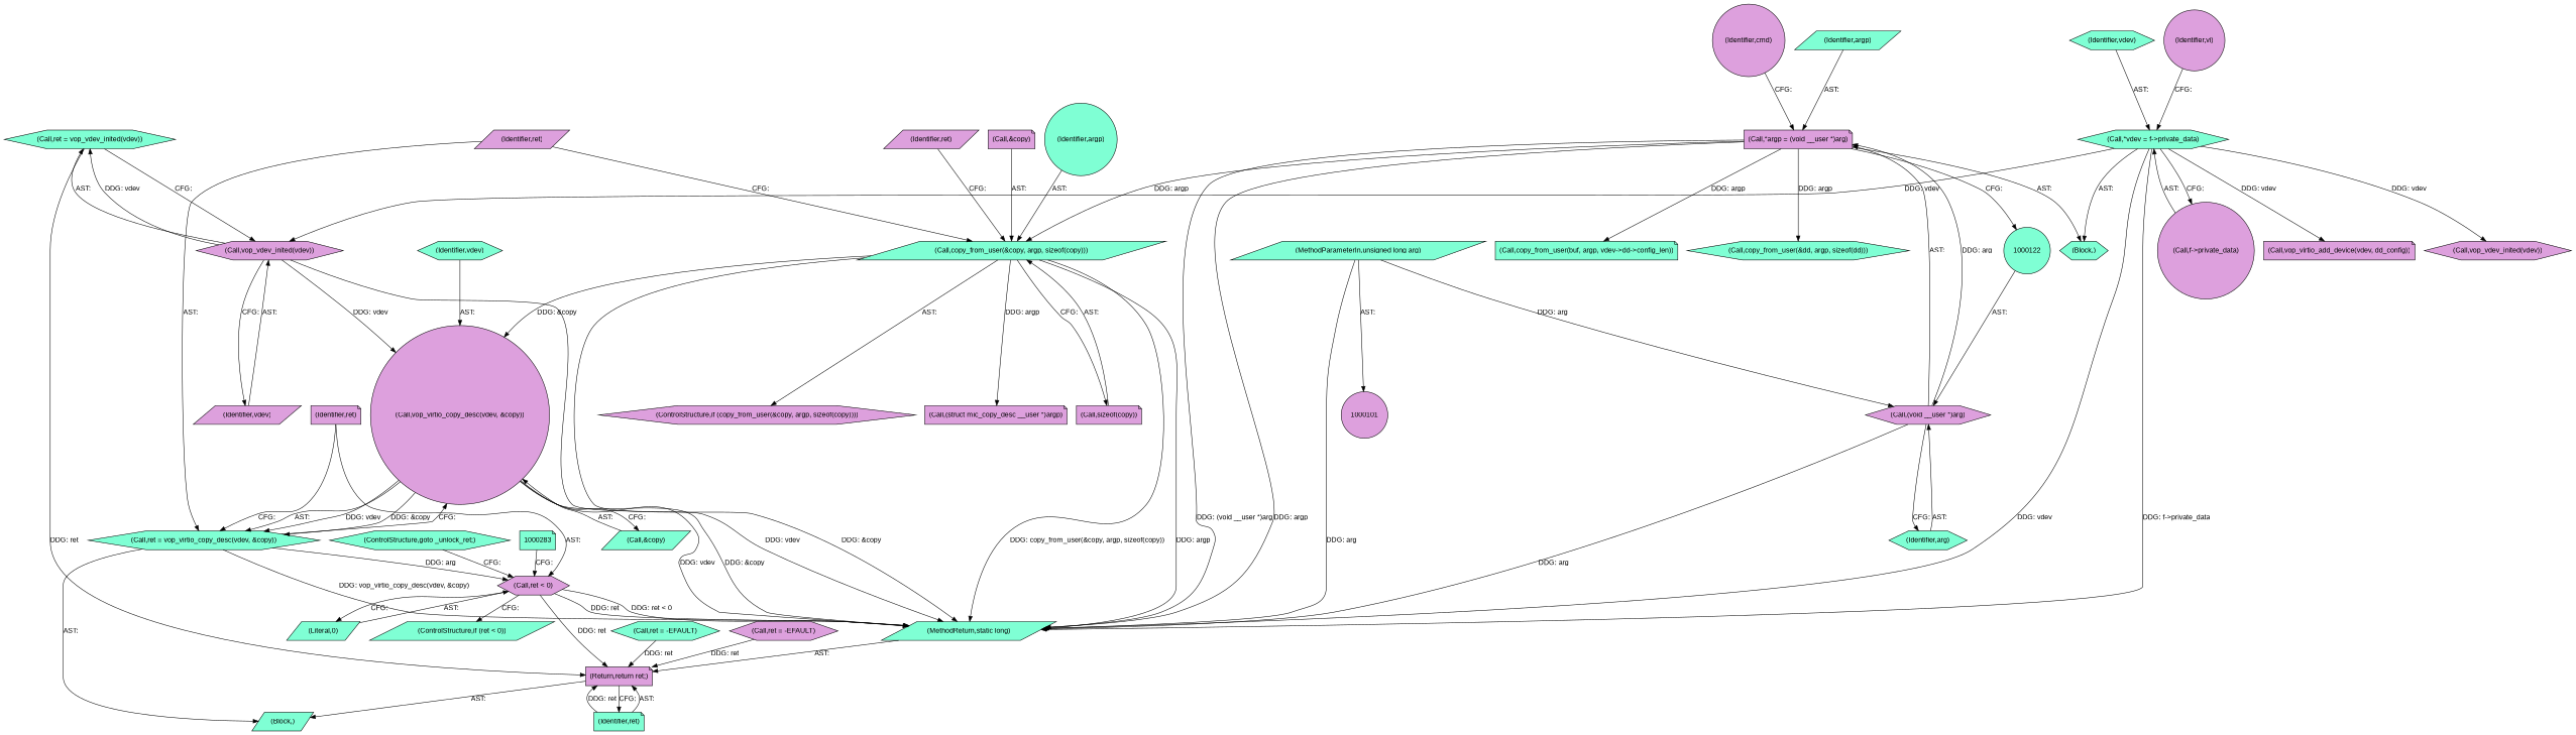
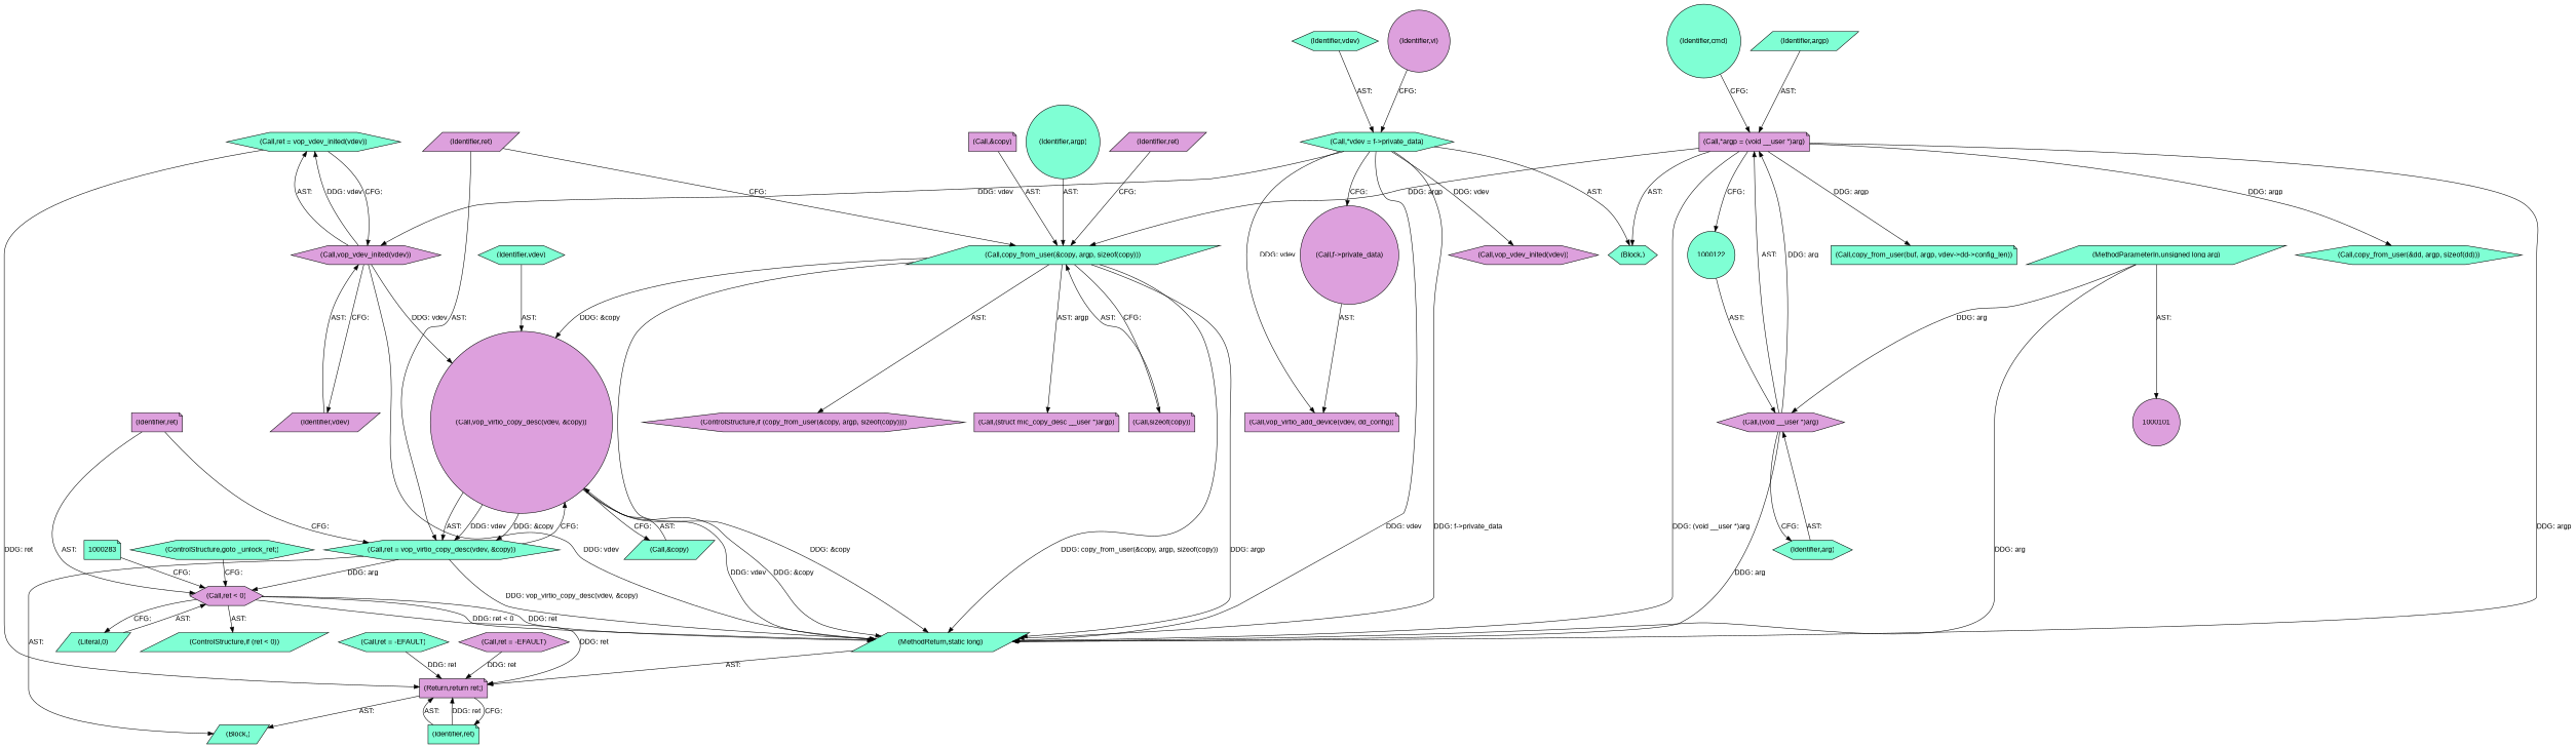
  digraph {
    fontname="Liberation Sans"
    node [fillcolor=aquamarine fontname="Liberation Sans" shape=hexagon style=filled]
    edge [fontname="Liberation Sans"]
    n1 [fillcolor=plum label="(Call,vop_virtio_copy_desc(vdev, &copy))" shape=circle]
    n2 [label="(Call,ret = vop_virtio_copy_desc(vdev, &copy))"]
    n3 [label="(MethodReturn,static long)" shape=parallelogram]
    n4 [label="(Call,&copy)" shape=parallelogram]
    n5 [fillcolor=plum label="(Call,ret < 0)"]
    n6 [label="(Block,)" shape=parallelogram]
    n7 [fillcolor=plum label="(Return,return ret;)" shape=note]
    n8 [fillcolor=plum label="(Call,vop_vdev_inited(vdev))"]
    n9 [fillcolor=plum label="(Identifier,vdev)" shape=parallelogram]
    n10 [label="(Call,ret = vop_vdev_inited(vdev))"]
    n11 [label="(Call,*vdev = f->private_data)"]
    n12 [fillcolor=plum label="(Call,f->private_data)" shape=circle]
    n13 [fillcolor=plum label="(Call,vop_virtio_add_device(vdev, dd_config))" shape=note]
    n14 [label="(Block,)"]
    n15 [fillcolor=plum label="(Call,vop_vdev_inited(vdev))"]
    n16 [label="(Call,copy_from_user(&copy, argp, sizeof(copy)))" shape=parallelogram]
    n17 [fillcolor=plum label="(ControlStructure,if (copy_from_user(&copy, argp, sizeof(copy))))"]
    n18 [fillcolor=plum label="(Call,(struct mic_copy_desc __user *)argp)" shape=note]
    n19 [fillcolor=plum label="(Call,sizeof(copy))" shape=note]
    n20 [fillcolor=plum label="(Call,*argp = (void __user *)arg)" shape=note]
    n21 [label="(Call,copy_from_user(buf, argp, vdev->dd->config_len))" shape=note]
    n22 [label="(Call,copy_from_user(&dd, argp, sizeof(dd)))"]
    1000122 [shape=circle]
    n24 [fillcolor=plum label="(Call,(void __user *)arg)"]
    n25 [label="(Identifier,arg)"]
    n26 [label="(MethodParameterIn,unsigned long arg)" shape=parallelogram]
    1000101 [fillcolor=plum shape=circle]
    n28 [label="(ControlStructure,if (ret < 0))" shape=parallelogram]
    n29 [label="(Literal,0)" shape=parallelogram]
    n30 [label="(Identifier,ret)" shape=note]
    n31 [fillcolor=plum label="(Identifier,ret)" shape=parallelogram]
    n32 [fillcolor=plum label="(Identifier,ret)" shape=parallelogram]
    n33 [label="(Call,ret = -EFAULT)"]
    n34 [label="(Identifier,vdev)"]
    n35 [label="(ControlStructure,goto _unlock_ret;)"]
    n36 [fillcolor=plum label="(Call,&copy)" shape=note]
    n37 [fillcolor=plum label="(Identifier,ret)" shape=note]
    n38 [fillcolor=plum label="(Call,ret = -EFAULT)"]
    n39 [label="(Identifier,argp)" shape=circle]
    n40 [label="(Identifier,vdev)"]
    n41 [fillcolor=plum label="(Identifier,vi)" shape=circle]
-   n42 [fillcolor=plum label="(Identifier,cmd)" shape=circle]
+   n42 [label="(Identifier,cmd)" shape=circle]
    n43 [label="(Identifier,argp)" shape=parallelogram]
    1000283 [shape=note]
    n1 -> n2 [label="AST: "]
    n1 -> n2 [label="DDG: vdev"]
    n1 -> n2 [label="DDG: &copy"]
    n1 -> n3 [label="DDG: vdev"]
    n1 -> n3 [label="DDG: &copy"]
    n1 -> n4 [label="CFG: "]
    n2 -> n1 [label="CFG: "]
    n2 -> n3 [label="DDG: vop_virtio_copy_desc(vdev, &copy)"]
    n2 -> n5 [label="DDG: arg"]
    n2 -> n6 [label="AST: "]
    n3 -> n7 [label="AST: "]
    n4 -> n1 [label="AST: "]
    n5 -> n3 [label="DDG: ret"]
    n5 -> n3 [label="DDG: ret < 0"]
    n5 -> n7 [label="DDG: ret"]
-   n5 -> n28 [label="CFG: "]
+   n5 -> n28 [label="AST: "]
    n5 -> n29 [label="CFG: "]
    n7 -> n6 [label="AST: "]
    n7 -> n30 [label="CFG: "]
    n8 -> n1 [label="DDG: vdev"]
    n8 -> n3 [label="DDG: vdev"]
    n8 -> n9 [label="CFG: "]
    n8 -> n10 [label="AST: "]
    n8 -> n10 [label="DDG: vdev"]
    n9 -> n8 [label="AST: "]
    n10 -> n7 [label="DDG: ret"]
    n10 -> n8 [label="CFG: "]
    n11 -> n3 [label="DDG: vdev"]
    n11 -> n3 [label="DDG: f->private_data"]
    n11 -> n8 [label="DDG: vdev"]
    n11 -> n12 [label="CFG: "]
    n11 -> n13 [label="DDG: vdev"]
    n11 -> n14 [label="AST: "]
    n11 -> n15 [label="DDG: vdev"]
-   n12 -> n11 [label="AST: "]
+   n12 -> n13 [label="AST: "]
    n16 -> n1 [label="DDG: &copy"]
    n16 -> n3 [label="DDG: copy_from_user(&copy, argp, sizeof(copy))"]
    n16 -> n3 [label="DDG: argp"]
    n16 -> n3 [label="DDG: &copy"]
    n16 -> n17 [label="AST: "]
-   n16 -> n18 [label="DDG: argp"]
+   n16 -> n18 [label="AST: argp"]
    n16 -> n19 [label="CFG: "]
    n19 -> n16 [label="AST: "]
    n20 -> n3 [label="DDG: (void __user *)arg"]
    n20 -> n3 [label="DDG: argp"]
    n20 -> n14 [label="AST: "]
    n20 -> n16 [label="DDG: argp"]
    n20 -> n21 [label="DDG: argp"]
    n20 -> n22 [label="DDG: argp"]
    n20 -> 1000122 [label="CFG: "]
    1000122 -> n24 [label="AST: "]
    n24 -> n3 [label="DDG: arg"]
    n24 -> n20 [label="AST: "]
    n24 -> n20 [label="DDG: arg"]
    n24 -> n25 [label="CFG: "]
    n25 -> n24 [label="AST: "]
    n26 -> n3 [label="DDG: arg"]
    n26 -> n24 [label="DDG: arg"]
    n26 -> 1000101 [label="AST: "]
    n29 -> n5 [label="AST: "]
    n30 -> n7 [label="AST: "]
    n30 -> n7 [label="DDG: ret"]
    n31 -> n2 [label="AST: "]
    n31 -> n16 [label="CFG: "]
    n32 -> n16 [label="CFG: "]
    n33 -> n7 [label="DDG: ret"]
    n34 -> n11 [label="AST: "]
    n35 -> n5 [label="CFG: "]
    n36 -> n16 [label="AST: "]
    n37 -> n2 [label="CFG: "]
    n37 -> n5 [label="AST: "]
    n38 -> n7 [label="DDG: ret"]
    n39 -> n16 [label="AST: "]
    n40 -> n1 [label="AST: "]
    n41 -> n11 [label="CFG: "]
    n42 -> n20 [label="CFG: "]
    n43 -> n20 [label="AST: "]
    1000283 -> n5 [label="CFG: "]
  }
